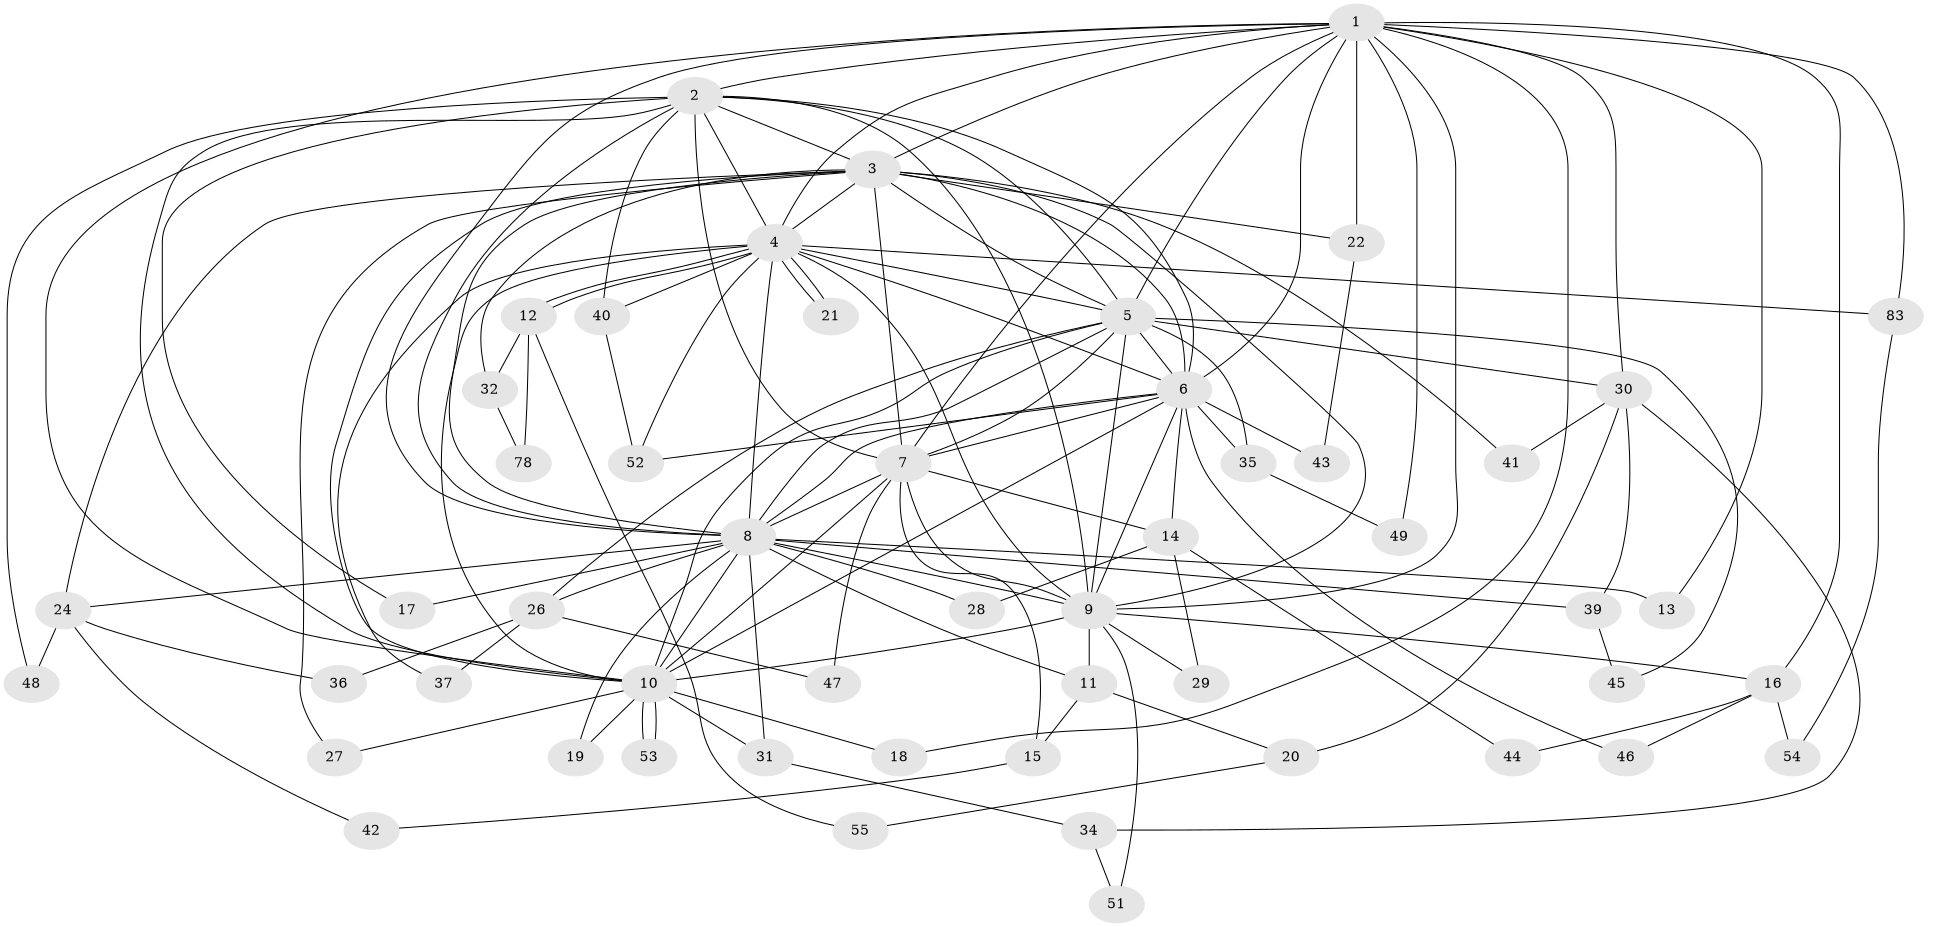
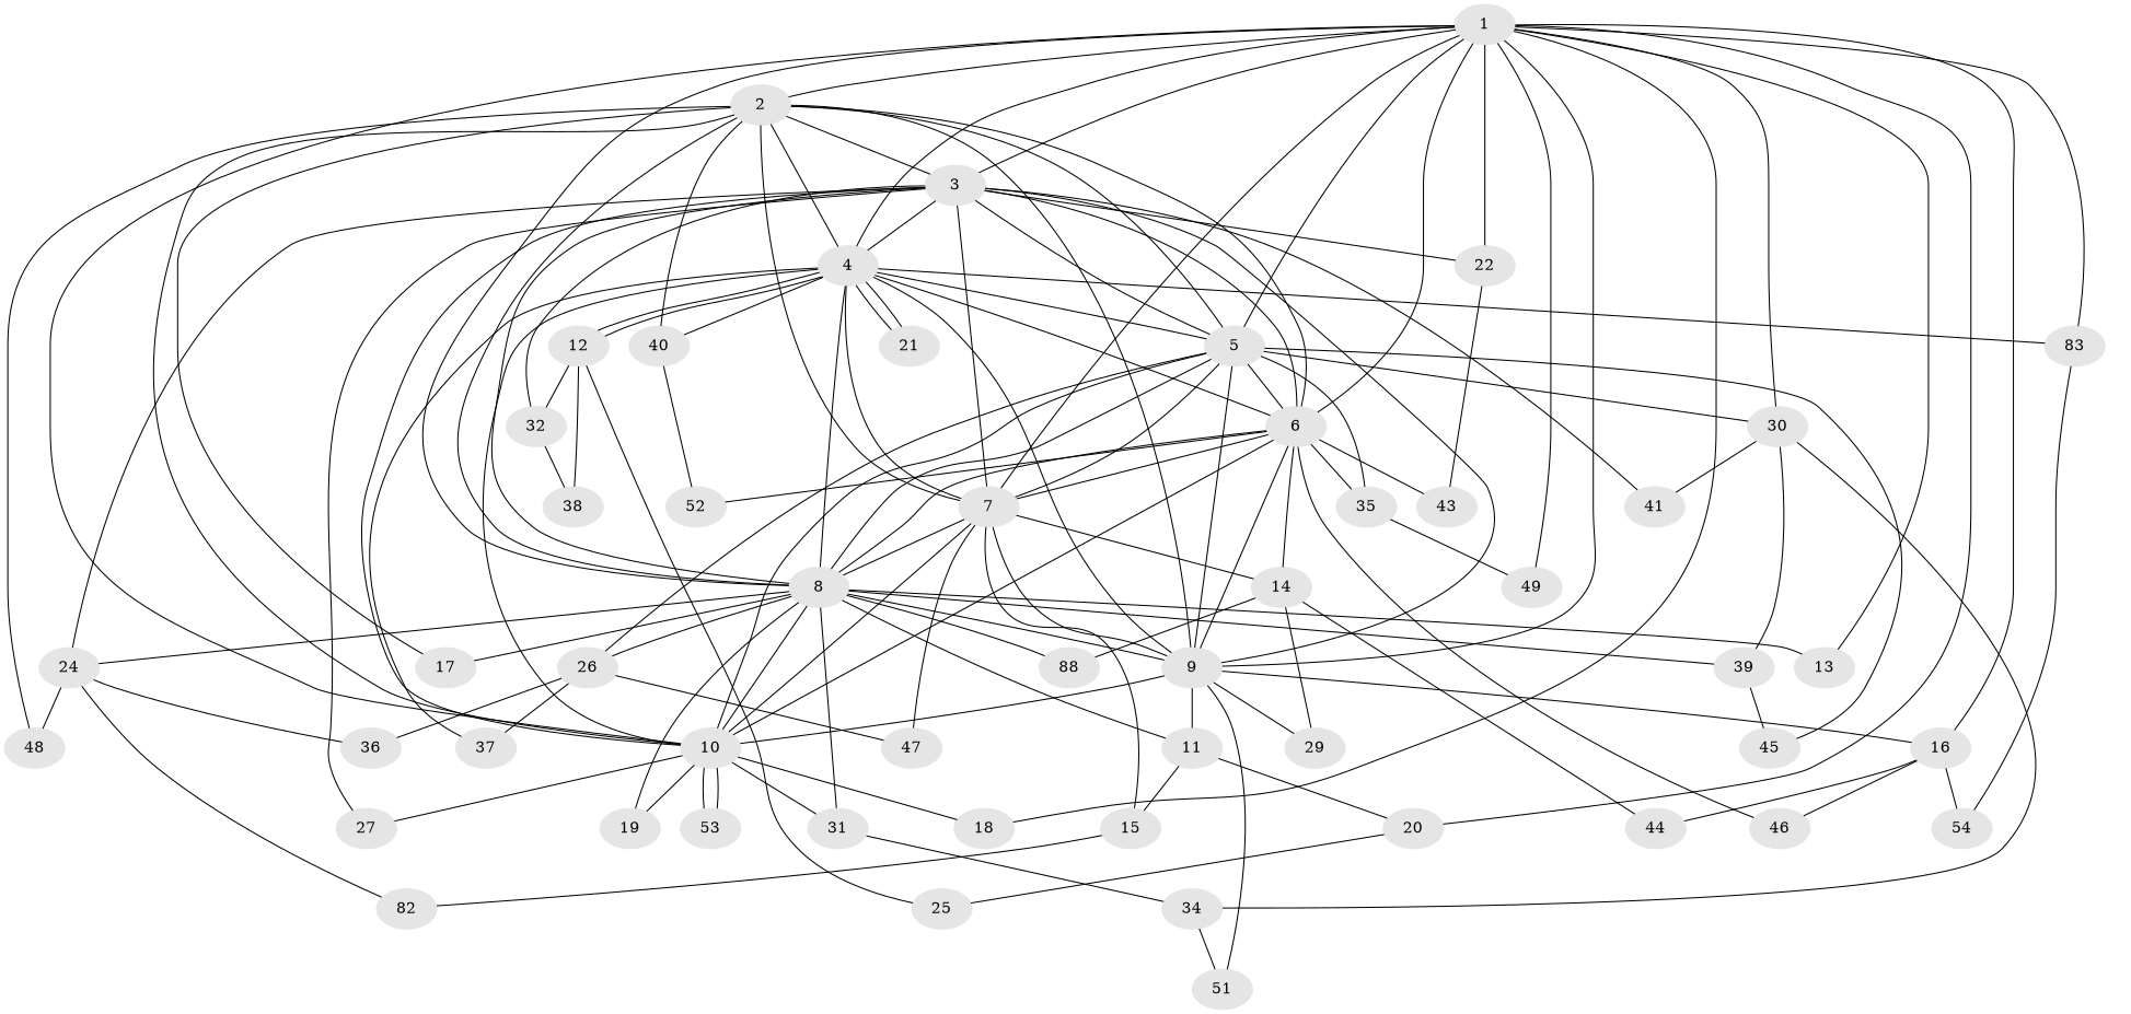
  graph {
    node [color=gray90 style=filled]
    1
    2
    3
    4
    5
    6
    7
    8
    9
    10
    13
    16
    18
    20
    22
    30
    n17 [label=83]
    49
    17
    40
    48
    24
    27
    32
    41
    12
    21
    37
    26
    35
    45
    14
    43
    46
    52
    15
    47
    11
    19
-   28
+   28 [label=88]
    31
    39
    29
    51
    53
    44
    54
-   25 [label=55]
+   25
    34
-   42
+   42 [label=82]
    36
-   38 [label=78]
+   38
    1 -- 2
    1 -- 3
    1 -- 4
    1 -- 5
    1 -- 6
    1 -- 7
    1 -- 8
    1 -- 9
    1 -- 10
    1 -- 13
    1 -- 16
    1 -- 18
-   30 -- 20
+   1 -- 20
    1 -- 22
    1 -- 30
    1 -- n17
    1 -- 49
    2 -- 3
    2 -- 4
    2 -- 5
    2 -- 6
    2 -- 7
    2 -- 8
    2 -- 9
    2 -- 10
    2 -- 17
    2 -- 40
    2 -- 48
    3 -- 4
    3 -- 5
    3 -- 6
    3 -- 7
    3 -- 8
    3 -- 9
    3 -- 10
    3 -- 22
    3 -- 24
    3 -- 27
    3 -- 32
    3 -- 41
    4 -- 5
    4 -- 6
-   4 -- 52
+   4 -- 7
    4 -- 8
    4 -- 9
    4 -- 10
    4 -- n17
    4 -- 40
    4 -- 12
    4 -- 12
    4 -- 21
    4 -- 21
    4 -- 37
    5 -- 6
    5 -- 7
    5 -- 8
    5 -- 9
    5 -- 10
    5 -- 30
    5 -- 26
    5 -- 35
    5 -- 45
    6 -- 7
    6 -- 8
    6 -- 9
    6 -- 10
    6 -- 35
    6 -- 14
    6 -- 43
    6 -- 46
    6 -- 52
    7 -- 8
    7 -- 9
    7 -- 10
    7 -- 14
    7 -- 15
    7 -- 47
    8 -- 9
    8 -- 10
    8 -- 13
    8 -- 17
    8 -- 24
    8 -- 26
    8 -- 11
    8 -- 19
    8 -- 28
    8 -- 31
    8 -- 39
    9 -- 10
    9 -- 16
    9 -- 11
    9 -- 29
    9 -- 51
    10 -- 18
    10 -- 27
    10 -- 19
    10 -- 31
    10 -- 53
    10 -- 53
    16 -- 46
    16 -- 44
    16 -- 54
    20 -- 25
    22 -- 43
    30 -- 41
    30 -- 39
    30 -- 34
    n17 -- 54
    40 -- 52
    24 -- 48
    24 -- 42
    24 -- 36
    32 -- 38
    12 -- 32
    12 -- 25
    12 -- 38
    26 -- 37
    26 -- 47
    26 -- 36
    35 -- 49
    14 -- 28
    14 -- 29
    14 -- 44
    15 -- 42
    11 -- 20
    11 -- 15
    31 -- 34
    39 -- 45
    34 -- 51
  }
